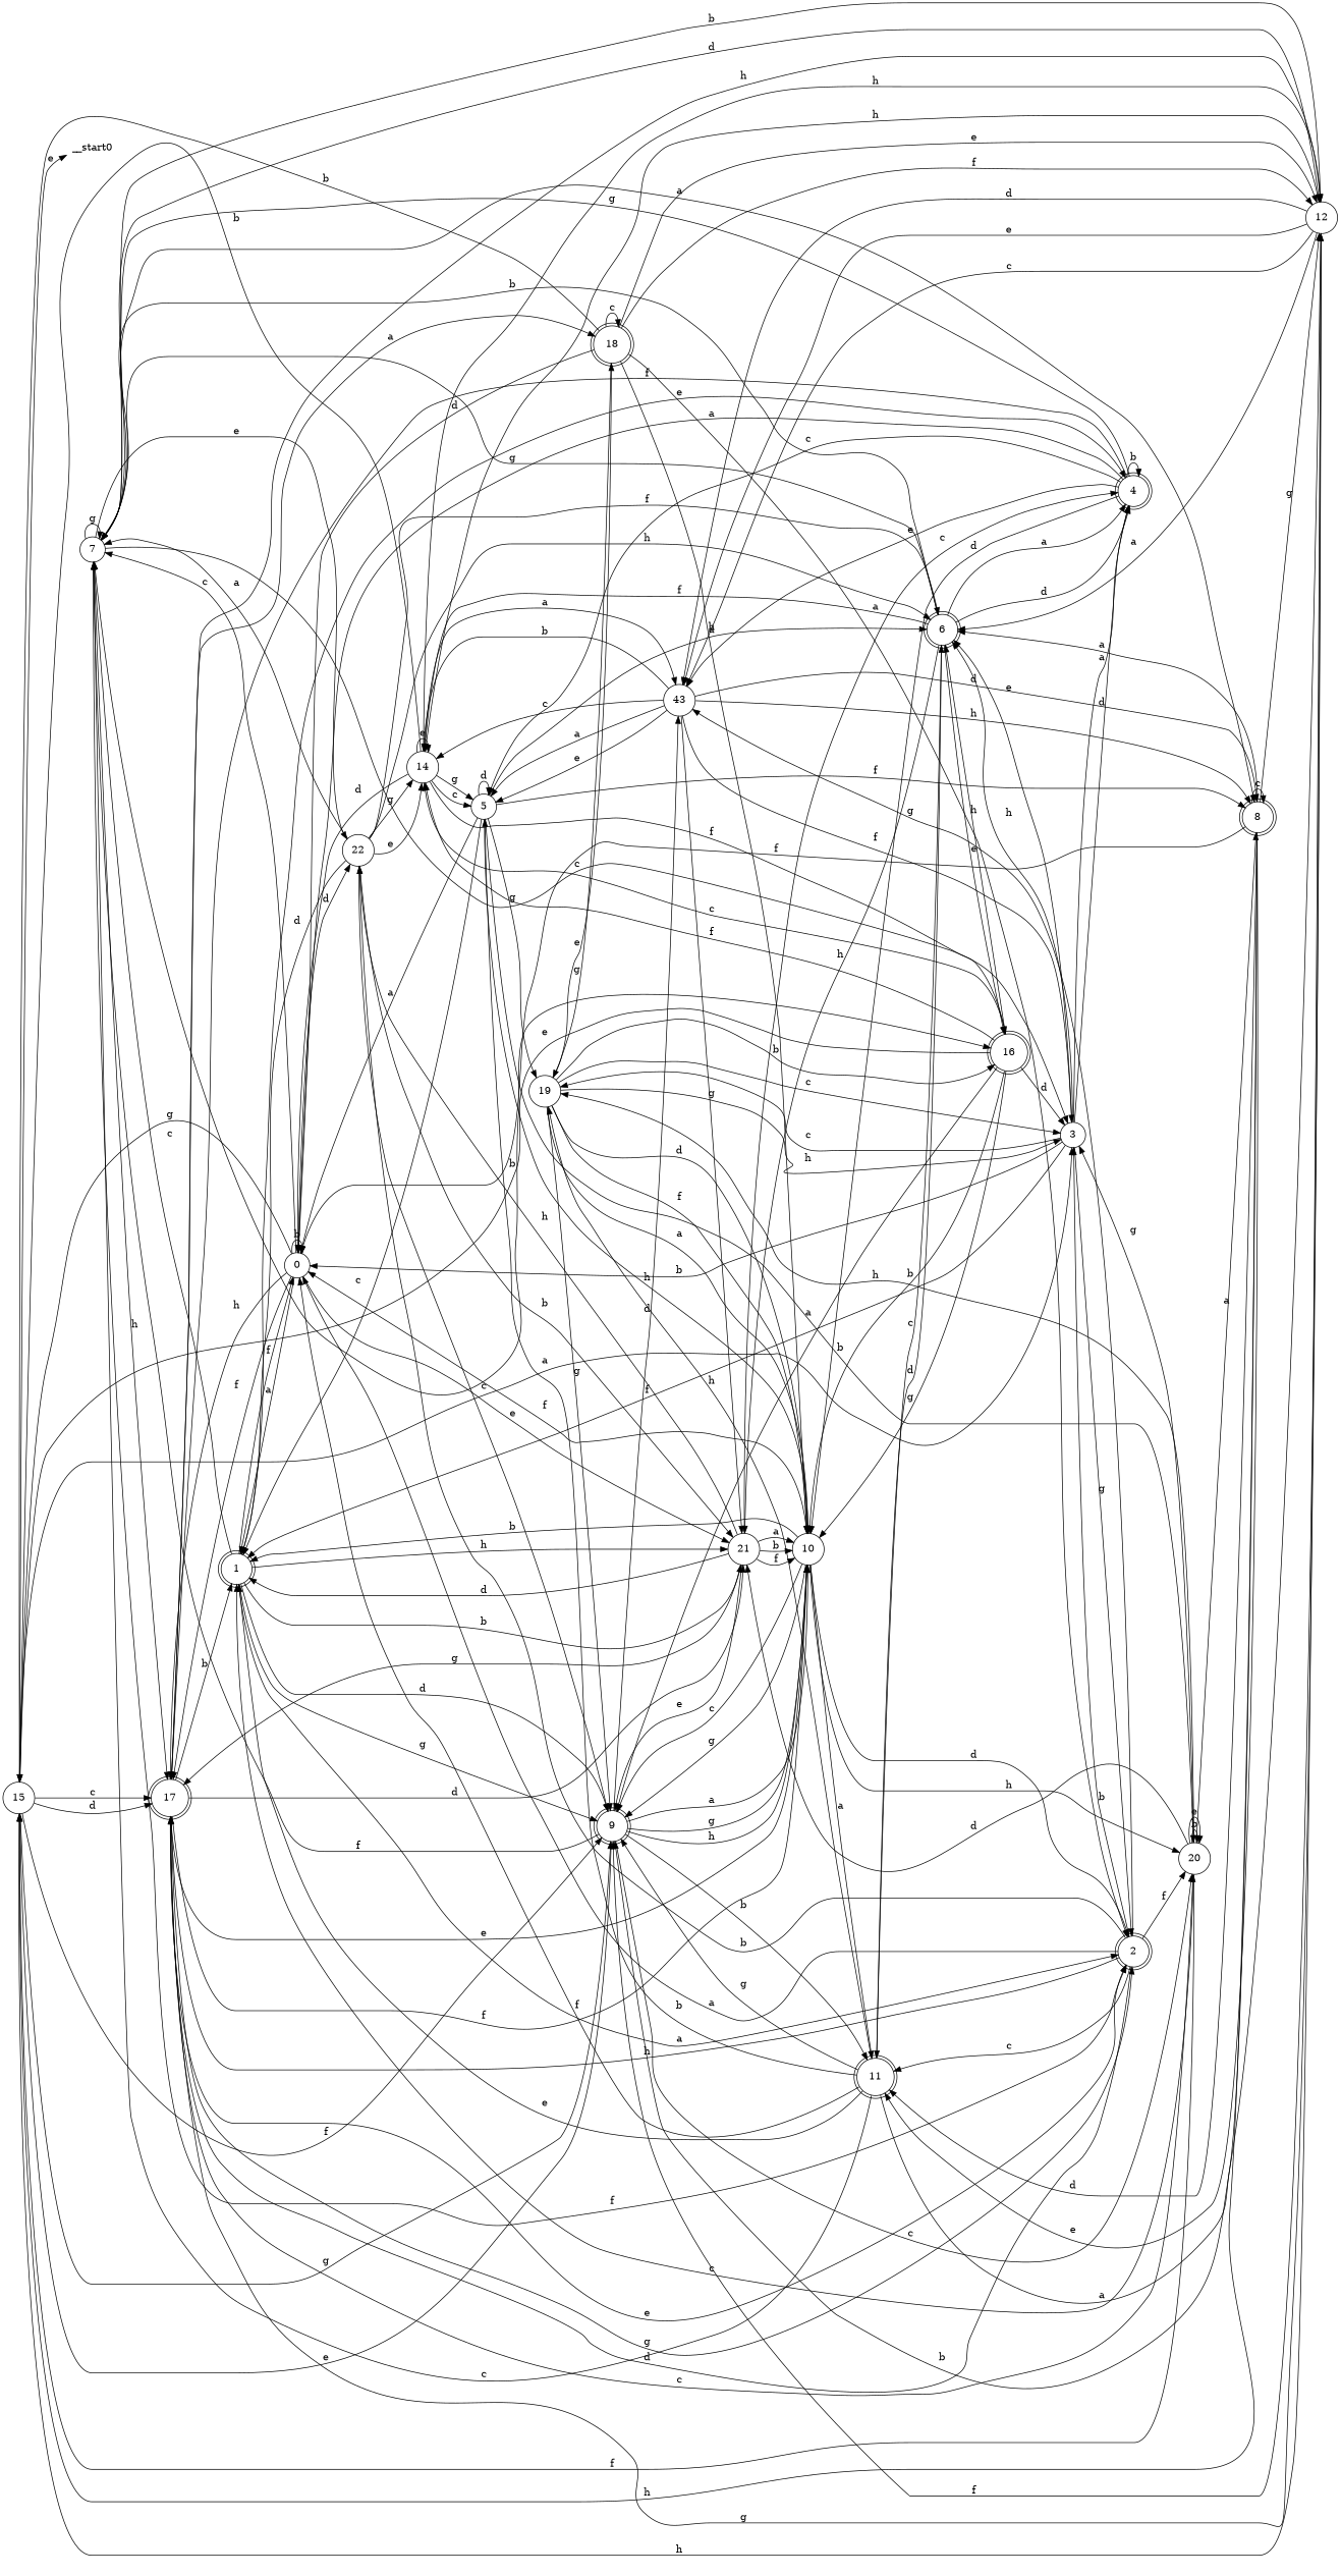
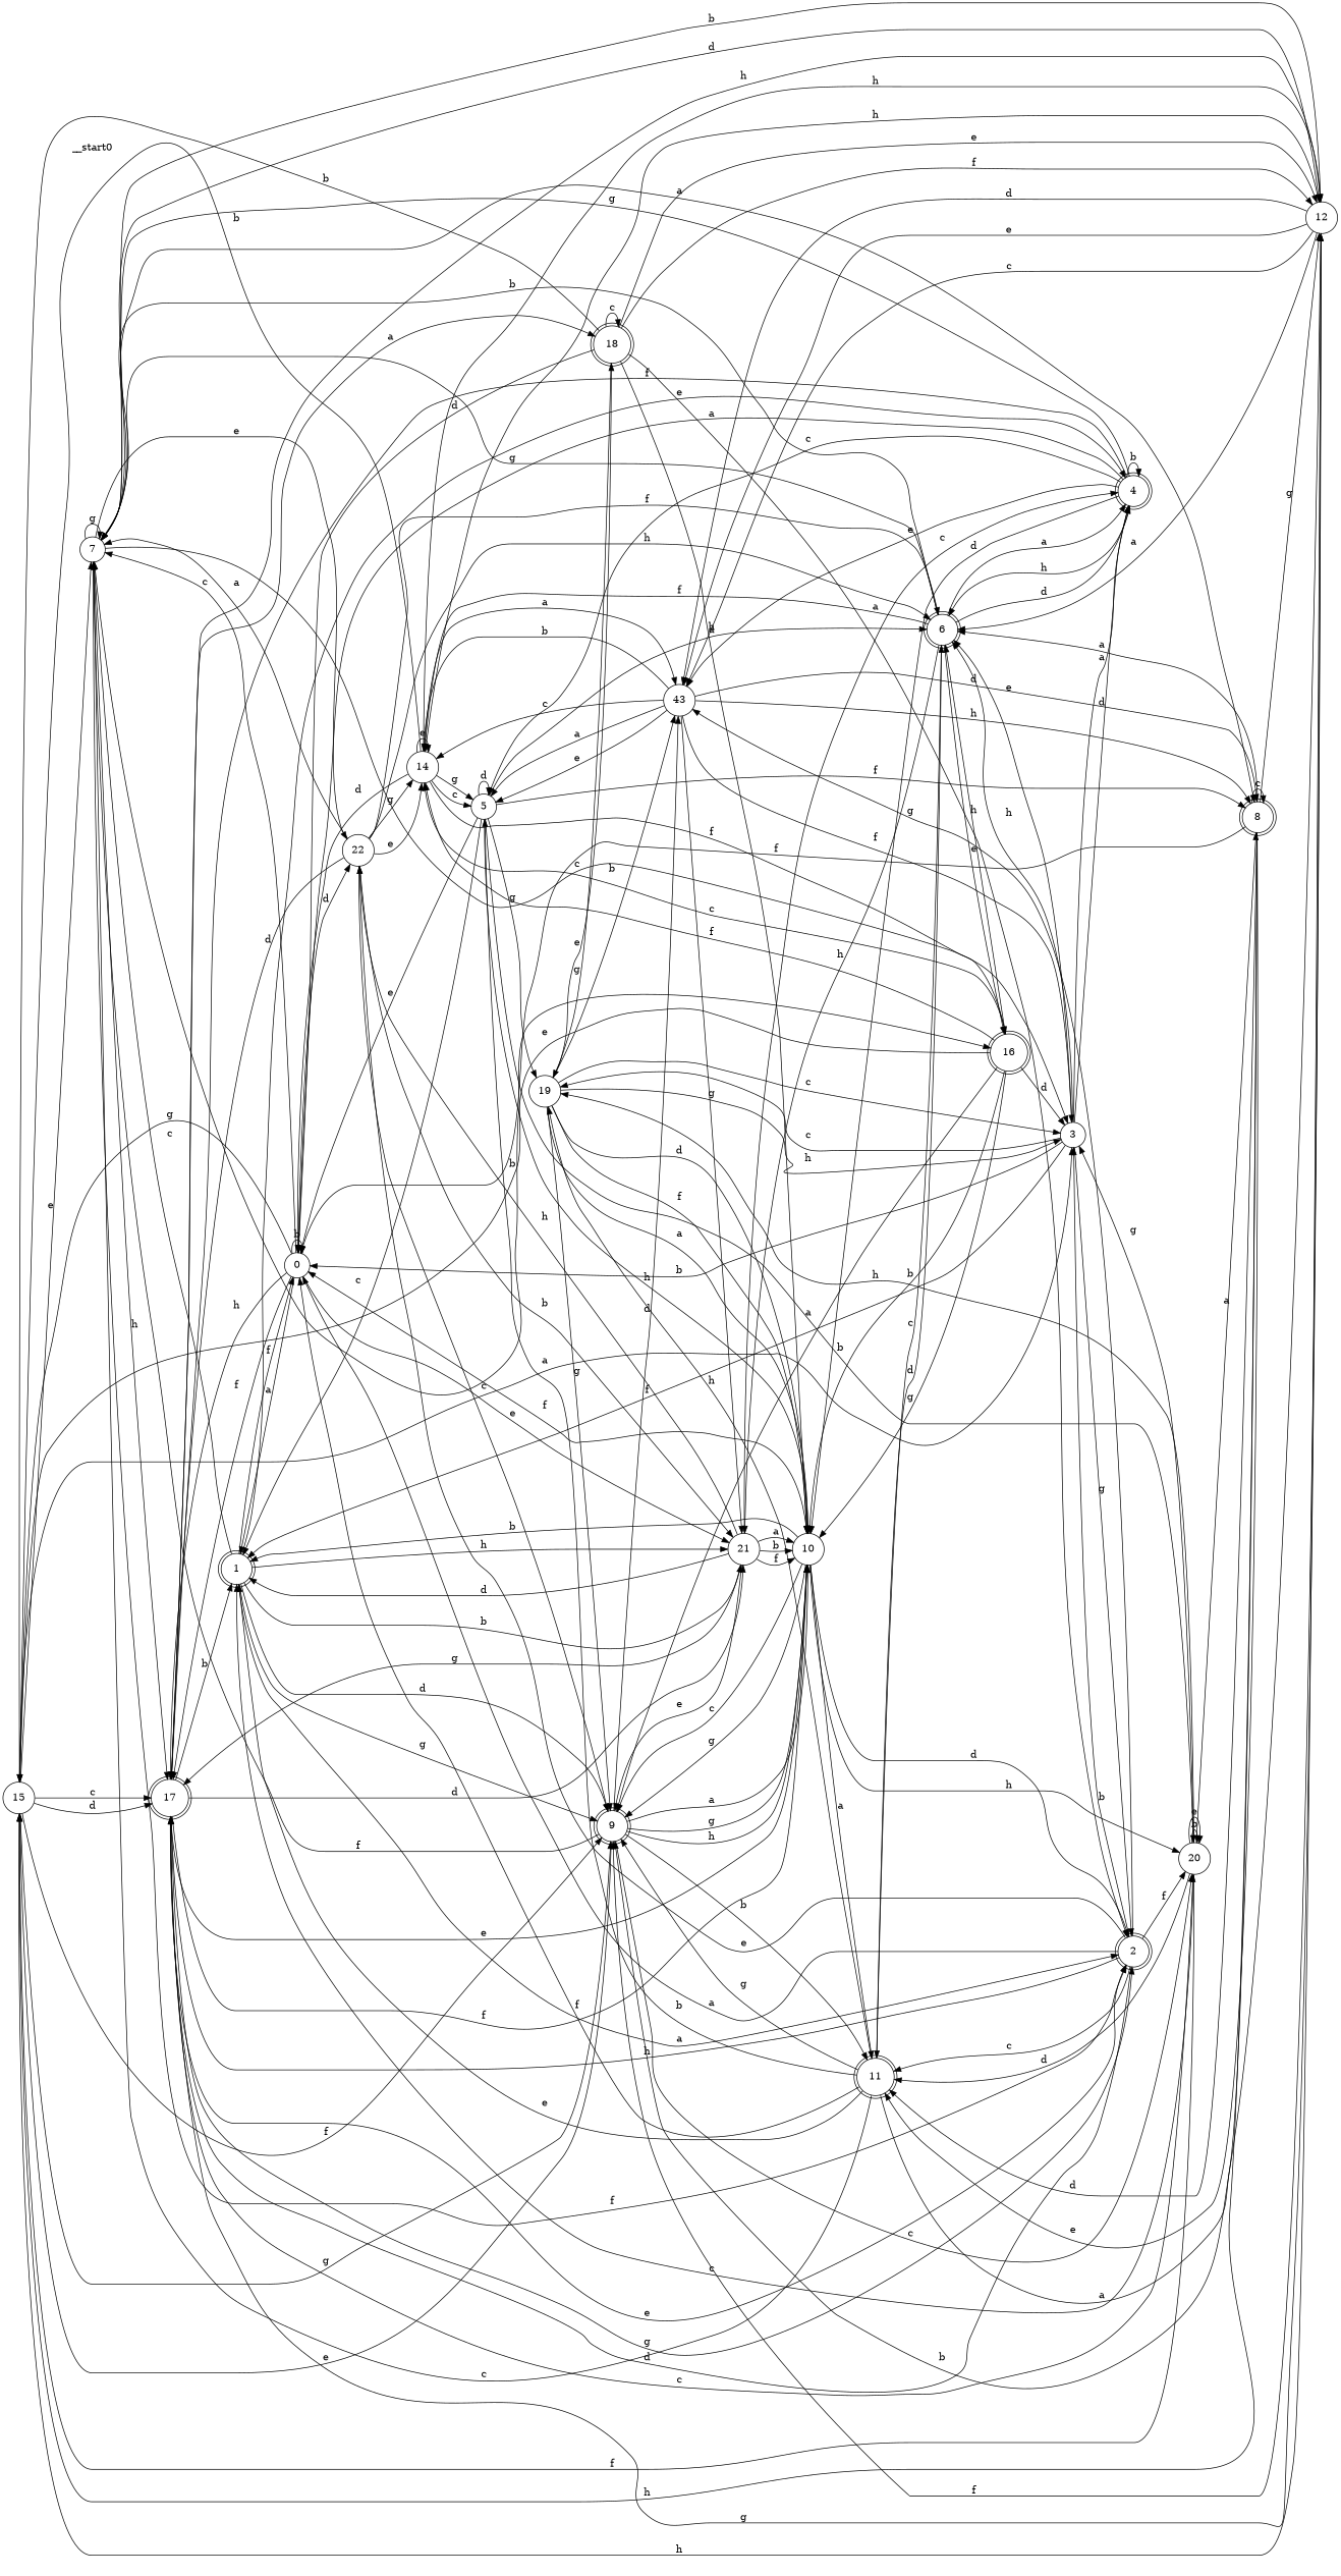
  digraph {
    rankdir=LR
    node [shape=circle color=black fillcolor=white style=filled]
    __start0 [shape=none color="" fillcolor="" style=""]
    n2 [label=0]
    n3 [label=1 shape=doublecircle style="rounded,filled"]
    n4 [label=7]
    n5 [label=15]
    n6 [label=17 shape=doublecircle style="rounded,filled"]
    n7 [label=21]
    n8 [label=22]
    n9 [label=2 shape=doublecircle style="rounded,filled"]
    n10 [label=4 shape=doublecircle style="rounded,filled"]
    n11 [label=9 shape=doublecircle style="rounded,filled"]
    n12 [label=3]
    n13 [label=8 shape=doublecircle style="rounded,filled"]
    n14 [label=12]
    n15 [label=16 shape=doublecircle style="rounded,filled"]
    n16 [label=20]
    n17 [label=10]
    n18 [label=18 shape=doublecircle style="rounded,filled"]
    n19 [label=6 shape=doublecircle style="rounded,filled"]
    n20 [label=14]
    n21 [label=11 shape=doublecircle style="rounded,filled"]
    n22 [label=43]
    n23 [label=5]
    n24 [label=19]
    n2 -> n2 [label=b]
    n2 -> n3 [label=a]
    n2 -> n4 [label=c]
    n2 -> n5 [label=g]
    n2 -> n6 [label=f]
    n2 -> n6 [label=h]
    n2 -> n7 [label=e]
    n2 -> n8 [label=d]
    n3 -> n2 [label=f]
    n3 -> n4 [label=c]
    n3 -> n7 [label=b]
    n3 -> n7 [label=h]
    n3 -> n9 [label=a]
    n3 -> n10 [label=e]
    n3 -> n11 [label=d]
    n3 -> n11 [label=g]
    n4 -> n4 [label=g]
    n4 -> n6 [label=h]
    n4 -> n8 [label=e]
    n4 -> n9 [label=f]
    n4 -> n12 [label=c]
    n4 -> n13 [label=a]
    n4 -> n14 [label=b]
    n4 -> n14 [label=d]
-   n5 -> __start0 [label=e]
+   n5 -> n4 [label=e]
    n5 -> n6 [label=c]
    n5 -> n6 [label=d]
    n5 -> n11 [label=f]
    n5 -> n11 [label=g]
    n5 -> n12 [label=a]
    n5 -> n14 [label=h]
    n5 -> n15 [label=b]
    n6 -> n3 [label=b]
    n6 -> n7 [label=d]
    n6 -> n9 [label=e]
    n6 -> n9 [label=g]
    n6 -> n14 [label=h]
    n6 -> n16 [label=c]
    n6 -> n17 [label=f]
    n6 -> n18 [label=a]
    n7 -> n3 [label=d]
    n7 -> n6 [label=g]
    n7 -> n8 [label=h]
    n7 -> n10 [label=c]
    n7 -> n11 [label=e]
    n7 -> n17 [label=a]
    n7 -> n17 [label=b]
    n7 -> n17 [label=f]
    n8 -> n4 [label=a]
-   n8 -> n3 [label=d]
+   n8 -> n6 [label=d]
    n8 -> n7 [label=b]
    n8 -> n11 [label=c]
    n8 -> n19 [label=f]
    n8 -> n19 [label=h]
    n8 -> n20 [label=e]
    n8 -> n20 [label=g]
    n9 -> n2 [label=a]
    n9 -> n6 [label=d]
    n9 -> n6 [label=h]
-   n9 -> n8 [label=b]
+   n9 -> n8 [label=e]
    n9 -> n12 [label=b]
    n9 -> n16 [label=f]
    n9 -> n21 [label=c]
    n9 -> n22 [label=g]
    n10 -> n2 [label=a]
    n10 -> n4 [label=g]
    n10 -> n6 [label=f]
    n10 -> n10 [label=b]
    n10 -> n17 [label=d]
+   n10 -> n19 [label=h]
    n10 -> n22 [label=e]
    n10 -> n23 [label=c]
    n11 -> n4 [label=f]
    n11 -> n5 [label=e]
    n11 -> n16 [label=c]
    n11 -> n17 [label=a]
    n11 -> n17 [label=g]
    n11 -> n17 [label=h]
    n11 -> n21 [label=b]
    n11 -> n22 [label=d]
    n12 -> n2 [label=b]
    n12 -> n3 [label=f]
    n12 -> n9 [label=g]
    n12 -> n10 [label=a]
    n12 -> n10 [label=d]
    n12 -> n19 [label=e]
    n12 -> n19 [label=h]
    n12 -> n24 [label=c]
    n13 -> n2 [label=f]
    n13 -> n5 [label=h]
    n13 -> n11 [label=b]
    n13 -> n13 [label=c]
    n13 -> n14 [label=g]
    n13 -> n19 [label=a]
    n13 -> n21 [label=d]
    n13 -> n21 [label=e]
    n14 -> n6 [label=g]
    n14 -> n11 [label=f]
    n14 -> n19 [label=a]
    n14 -> n20 [label=h]
    n14 -> n22 [label=c]
    n14 -> n22 [label=d]
    n14 -> n22 [label=e]
    n15 -> n4 [label=e]
    n15 -> n11 [label=a]
    n15 -> n12 [label=d]
    n15 -> n17 [label=b]
    n15 -> n17 [label=g]
    n15 -> n19 [label=h]
    n15 -> n20 [label=c]
    n15 -> n20 [label=f]
    n16 -> n3 [label=c]
    n16 -> n5 [label=f]
    n16 -> n12 [label=g]
    n16 -> n13 [label=a]
    n16 -> n16 [label=b]
    n16 -> n16 [label=e]
-   n16 -> n7 [label=d]
+   n16 -> n21 [label=d]
    n16 -> n24 [label=h]
    n17 -> n2 [label=f]
    n17 -> n3 [label=b]
    n17 -> n6 [label=e]
    n17 -> n9 [label=d]
    n17 -> n11 [label=c]
    n17 -> n11 [label=g]
    n17 -> n16 [label=h]
    n17 -> n21 [label=a]
    n18 -> n2 [label=d]
    n18 -> n5 [label=b]
    n18 -> n9 [label=a]
    n18 -> n14 [label=e]
    n18 -> n14 [label=f]
    n18 -> n17 [label=h]
    n18 -> n18 [label=c]
    n18 -> n24 [label=g]
    n19 -> n4 [label=b]
    n19 -> n4 [label=g]
    n19 -> n7 [label=h]
    n19 -> n10 [label=a]
    n19 -> n10 [label=d]
    n19 -> n15 [label=e]
    n19 -> n20 [label=f]
    n19 -> n21 [label=c]
    n20 -> n2 [label=d]
    n20 -> n5 [label=b]
    n20 -> n14 [label=h]
    n20 -> n15 [label=f]
    n20 -> n20 [label=e]
    n20 -> n22 [label=a]
    n20 -> n23 [label=c]
    n20 -> n23 [label=g]
    n21 -> n2 [label=f]
    n21 -> n3 [label=e]
    n21 -> n4 [label=c]
    n21 -> n11 [label=g]
    n21 -> n14 [label=a]
    n21 -> n19 [label=d]
    n21 -> n23 [label=b]
    n21 -> n24 [label=h]
    n22 -> n7 [label=g]
    n22 -> n12 [label=f]
    n22 -> n13 [label=d]
    n22 -> n13 [label=h]
    n22 -> n20 [label=b]
    n22 -> n20 [label=c]
    n22 -> n23 [label=a]
    n22 -> n23 [label=e]
-   n23 -> n2 [label=a]
+   n23 -> n2 [label=e]
    n23 -> n3 [label=c]
    n23 -> n13 [label=f]
    n23 -> n16 [label=b]
    n23 -> n17 [label=h]
    n23 -> n19 [label=a]
    n23 -> n23 [label=d]
    n23 -> n24 [label=g]
    n24 -> n11 [label=g]
    n24 -> n12 [label=c]
    n24 -> n12 [label=h]
    n24 -> n17 [label=a]
    n24 -> n17 [label=d]
    n24 -> n17 [label=f]
    n24 -> n18 [label=e]
-   n24 -> n15 [label=b]
+   n24 -> n22 [label=b]
  }
